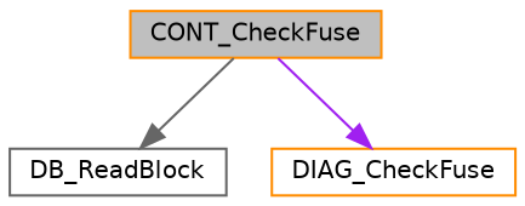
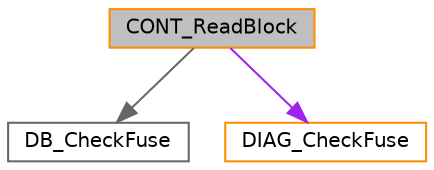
  digraph {
    rankdir=TB
    node [color=darkorange fillcolor=white fontname=Helvetica fontsize=10 shape=record style=filled]
    edge [fontname=Helvetica fontsize=10 labelfontname=Helvetica labelfontsize=10 style=solid]
-   n1 [fillcolor=grey75 fontcolor=black height=0.2 label=CONT_CheckFuse width=0.4]
-   n2 [color=gray40 height=0.2 label=DB_ReadBlock width=0.4]
+   n1 [fillcolor=grey75 fontcolor=black height=0.2 label=CONT_ReadBlock width=0.4]
+   n2 [color=gray40 height=0.2 label=DB_CheckFuse width=0.4]
    n3 [height=0.2 label=DIAG_CheckFuse width=0.4]
    n1 -> n2 [color=gray40]
    n1 -> n3 [color=purple]
  }
